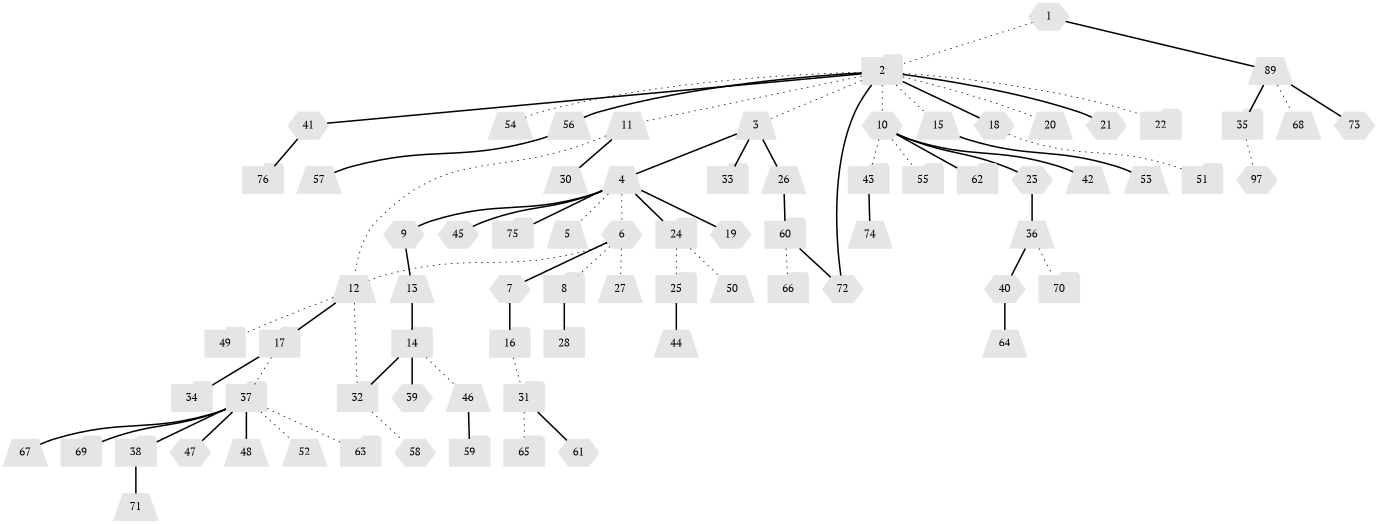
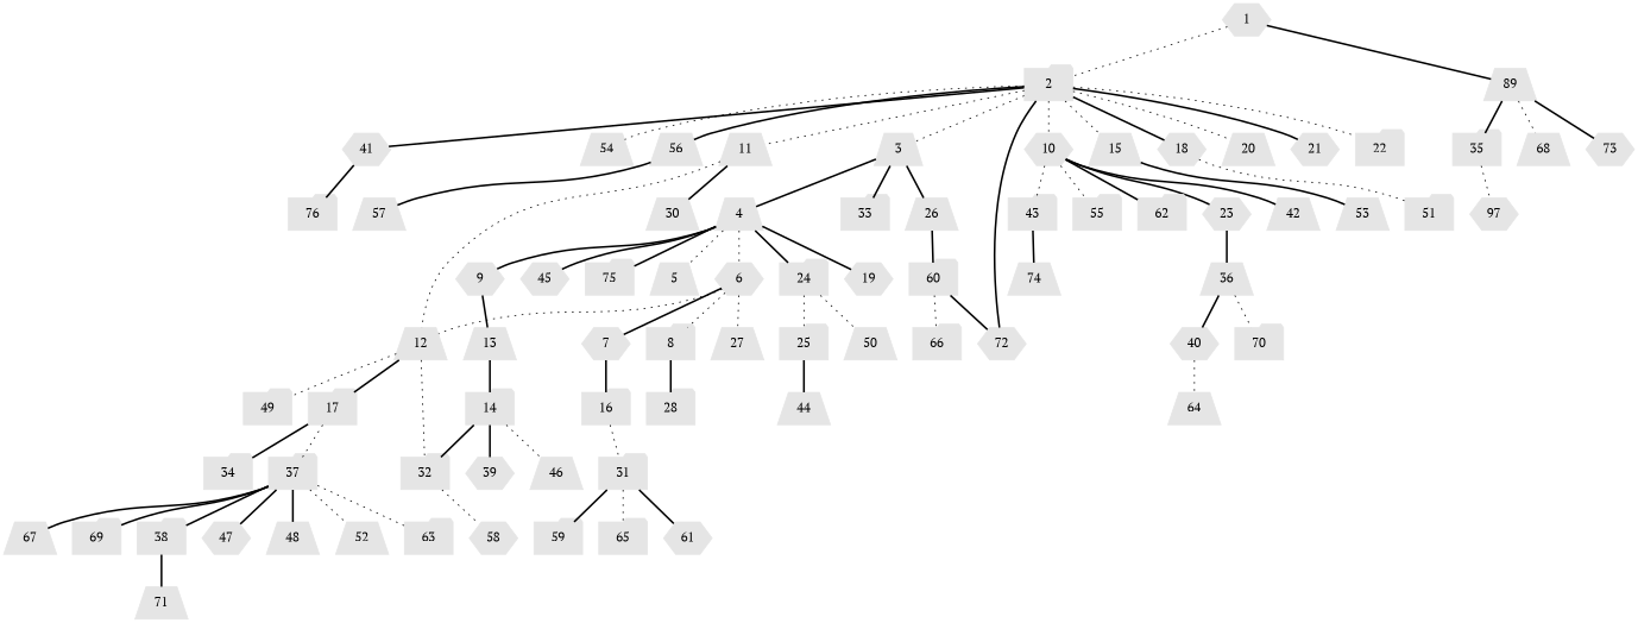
  graph {
    fontname="PT Serif"
    node [color=gray90 fontname="PT Serif" shape=folder style=filled]
    edge [fontname="PT Serif" style=bold]
    1 [shape=hexagon]
    2
    n3 [label=89 shape=trapezium]
    3 [shape=trapezium]
    10 [shape=hexagon]
    11 [shape=trapezium]
    15 [shape=trapezium]
    18 [shape=hexagon]
    20 [shape=trapezium]
    21 [shape=hexagon]
    22
    41 [shape=hexagon]
    54 [shape=trapezium]
    56 [shape=trapezium]
    72 [shape=hexagon]
    35
    68 [shape=trapezium]
    73 [shape=hexagon]
    4 [shape=trapezium]
    26 [shape=trapezium]
    33
    23 [shape=hexagon]
    42 [shape=trapezium]
    43
    55
    62
    12 [shape=trapezium]
    30 [shape=trapezium]
    53 [shape=trapezium]
    51
    76
    57 [shape=trapezium]
    5 [shape=trapezium]
    6 [shape=hexagon]
    9 [shape=hexagon]
    19 [shape=hexagon]
    24
    45 [shape=hexagon]
    75
    60
    7 [shape=hexagon]
    8
    27 [shape=trapezium]
    13 [shape=trapezium]
    25
    50 [shape=trapezium]
    16
    28
    17
    32
    49
    31
    14
    36 [shape=trapezium]
    74 [shape=trapezium]
    34
    37
    58 [shape=hexagon]
    39 [shape=hexagon]
    46 [shape=trapezium]
    59
    61 [shape=hexagon]
    65
    38
    47 [shape=hexagon]
    48 [shape=trapezium]
    52 [shape=trapezium]
    63
    67 [shape=trapezium]
    69
    40 [shape=hexagon]
    70
    44 [shape=trapezium]
    66
    n75 [label=97 shape=hexagon]
    64 [shape=trapezium]
    71 [shape=trapezium]
    1 -- 2 [style=dotted]
    1 -- n3
    2 -- 3 [style=dotted]
    2 -- 10 [style=dotted]
    2 -- 11 [style=dotted]
    2 -- 15 [style=dotted]
    2 -- 18
    2 -- 20 [style=dotted]
    2 -- 21
    2 -- 22 [style=dotted]
    2 -- 41
    2 -- 54 [style=dotted]
    2 -- 56
    2 -- 72
    n3 -- 35
    n3 -- 68 [style=dotted]
    n3 -- 73
    3 -- 4
    3 -- 26
    3 -- 33
    10 -- 23
    10 -- 42
    10 -- 43 [style=dotted]
    10 -- 55 [style=dotted]
    10 -- 62
    11 -- 12 [style=dotted]
    11 -- 30
    15 -- 53
    18 -- 51 [style=dotted]
    41 -- 76
    56 -- 57
    35 -- n75 [style=dotted]
    4 -- 5 [style=dotted]
    4 -- 6 [style=dotted]
    4 -- 9
    4 -- 19
    4 -- 24
    4 -- 45
    4 -- 75
    26 -- 60
    23 -- 36
    43 -- 74
    12 -- 17
    12 -- 32 [style=dotted]
    12 -- 49 [style=dotted]
    6 -- 12 [style=dotted]
    6 -- 7
    6 -- 8 [style=dotted]
    6 -- 27 [style=dotted]
    9 -- 13
    24 -- 25 [style=dotted]
    24 -- 50 [style=dotted]
    60 -- 72
    60 -- 66 [style=dotted]
    7 -- 16
    8 -- 28
    13 -- 14
    25 -- 44
    16 -- 31 [style=dotted]
    17 -- 34
    17 -- 37 [style=dotted]
    32 -- 58 [style=dotted]
-   46 -- 59
+   31 -- 59
    31 -- 61
    31 -- 65 [style=dotted]
    14 -- 32
    14 -- 39
    14 -- 46 [style=dotted]
    36 -- 40
    36 -- 70 [style=dotted]
    37 -- 38
    37 -- 47
    37 -- 48
    37 -- 52 [style=dotted]
    37 -- 63 [style=dotted]
    37 -- 67
    37 -- 69
    38 -- 71
-   40 -- 64
+   40 -- 64 [style=dotted]
  }
